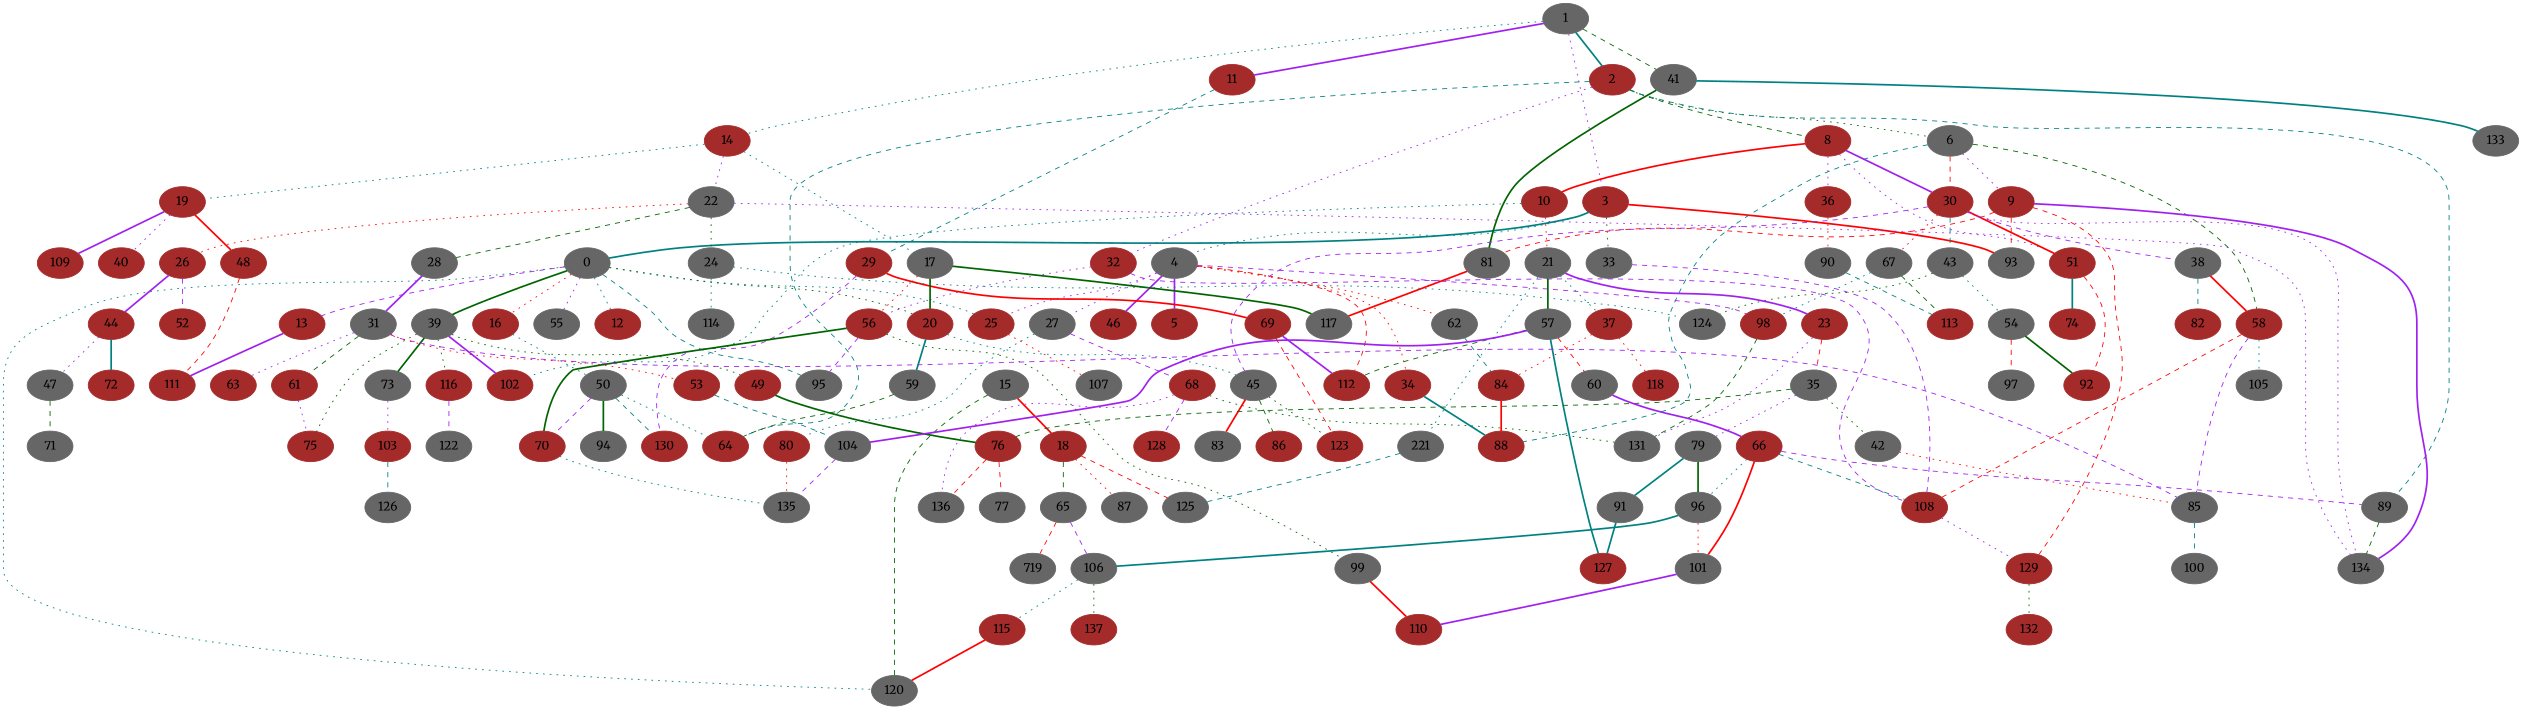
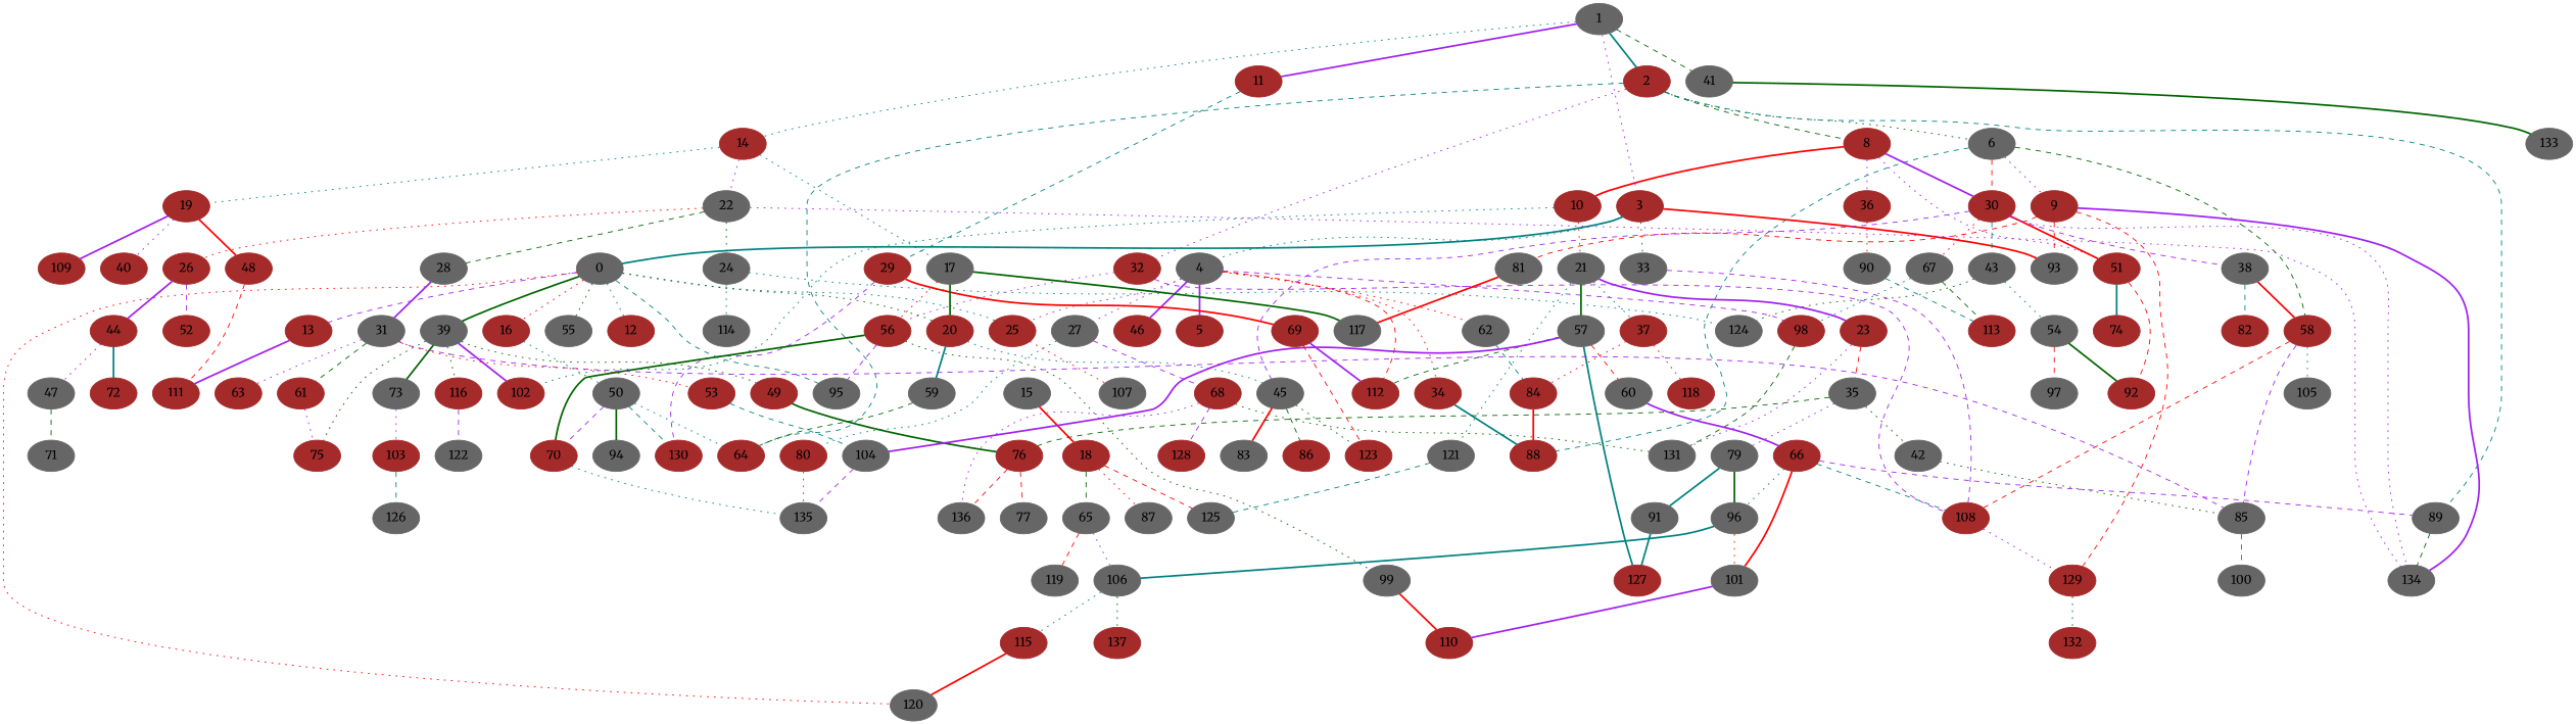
  graph {
    fontname=Merriweather
    node [color=brown fontname=Merriweather style=filled]
    edge [color=purple fontname=Merriweather style=dotted]
    1 [color=gray40]
    2
    3
    11
    14
    41 [color=gray40]
    6 [color=gray40]
    8
    32
    64
    89 [color=gray40]
    4 [color=gray40]
    n13 [color=gray40 label=0]
    33 [color=gray40]
    93 [color=gray40]
    29
    17 [color=gray40]
    19
    22 [color=gray40]
    81 [color=gray40]
    133 [color=gray40]
    9
    30
    58
    88
    10
    36
    51
    56
    108
    134 [color=gray40]
    5
    25
    27 [color=gray40]
    34
    46
    62 [color=gray40]
    98
    112
    12
    13
    16
    20
    39 [color=gray40]
    55 [color=gray40]
    95 [color=gray40]
    120 [color=gray40]
    15 [color=gray40]
    18
    107 [color=gray40]
    68
    80
    84
    131 [color=gray40]
    129
    45 [color=gray40]
    38 [color=gray40]
    43 [color=gray40]
    67 [color=gray40]
    85 [color=gray40]
    105 [color=gray40]
    111
    50 [color=gray40]
    59 [color=gray40]
    102
    49
    73 [color=gray40]
    75
    116
    21 [color=gray40]
    90 [color=gray40]
    74
    92
    117 [color=gray40]
    132
    23
    37
    57 [color=gray40]
-   121 [color=gray40 label=221]
+   121 [color=gray40]
    69
    130
    40
    48
    109
    24 [color=gray40]
    26
    28 [color=gray40]
    65 [color=gray40]
    87 [color=gray40]
    125 [color=gray40]
    70
    94 [color=gray40]
    99 [color=gray40]
    106 [color=gray40]
-   119 [color=gray40 label=719]
+   119 [color=gray40]
    83 [color=gray40]
    86
    123
    35 [color=gray40]
    118
    104 [color=gray40]
    60 [color=gray40]
    127
    114 [color=gray40]
    124 [color=gray40]
    44
    52
    31 [color=gray40]
    42 [color=gray40]
    76
    79 [color=gray40]
    47 [color=gray40]
    72
    128
    136 [color=gray40]
    135 [color=gray40]
    53
    61
    63
    82
    54 [color=gray40]
    113
    100 [color=gray40]
    77 [color=gray40]
    96 [color=gray40]
    91 [color=gray40]
    103
    122 [color=gray40]
    97 [color=gray40]
    71 [color=gray40]
    110
    66
    101 [color=gray40]
    115
    137
    126 [color=gray40]
    1 -- 2 [color=teal style=bold]
    1 -- 3
    1 -- 11 [style=bold]
    1 -- 14 [color=teal]
    1 -- 41 [color=darkgreen style=dashed]
    2 -- 6 [color=darkgreen]
    2 -- 8 [color=darkgreen style=dashed]
    2 -- 32
    2 -- 64 [color=teal style=dashed]
    2 -- 89 [color=teal style=dashed]
    3 -- 4 [color=teal]
    3 -- n13 [color=teal style=bold]
    3 -- 33 [color=darkgreen]
    3 -- 93 [color=red style=bold]
    11 -- 29 [color=teal style=dashed]
    14 -- 17 [color=teal]
    14 -- 19 [color=teal]
    14 -- 22
-   41 -- 81 [color=darkgreen style=bold]
-   41 -- 133 [color=teal style=bold]
+   41 -- 133 [color=darkgreen style=bold]
    6 -- 9
    6 -- 30 [color=red style=dashed]
    6 -- 58 [color=darkgreen style=dashed]
    6 -- 88 [color=teal style=dashed]
    8 -- 30 [style=bold]
    8 -- 10 [color=red style=bold]
    8 -- 36
    8 -- 51
    32 -- 56
    32 -- 108 [style=dashed]
    89 -- 134 [color=darkgreen style=dashed]
    4 -- 5 [style=bold]
    4 -- 25
    4 -- 27
    4 -- 34 [color=red]
    4 -- 46 [style=bold]
    4 -- 62 [color=red]
    4 -- 98 [style=dashed]
    4 -- 112 [color=red style=dashed]
    n13 -- 25 [color=teal]
    n13 -- 12 [color=teal]
    n13 -- 13 [style=dashed]
    n13 -- 16 [color=red]
    n13 -- 20 [color=darkgreen]
    n13 -- 39 [color=darkgreen style=bold]
-   n13 -- 55
+   n13 -- 55 [color=darkgreen]
    n13 -- 95 [color=teal style=dashed]
-   n13 -- 120 [color=teal]
+   n13 -- 120 [color=red]
    33 -- 108 [style=dashed]
    29 -- 69 [color=red style=bold]
    29 -- 130 [style=dashed]
    17 -- 56 [color=red]
    17 -- 20 [color=darkgreen style=bold]
    17 -- 117 [color=darkgreen style=bold]
    19 -- 40
    19 -- 48 [color=red style=bold]
    19 -- 109 [style=bold]
    22 -- 134
    22 -- 24 [color=darkgreen]
    22 -- 26 [color=red]
    22 -- 28 [color=darkgreen style=dashed]
    81 -- 117 [color=red style=bold]
    9 -- 93 [color=red style=dashed]
    9 -- 81 [color=red style=dashed]
    9 -- 134 [style=bold]
    9 -- 129 [color=red style=dashed]
    30 -- 51 [color=red style=bold]
    30 -- 134
    30 -- 45 [style=dashed]
    30 -- 38 [style=dashed]
    30 -- 43 [color=teal style=dashed]
    30 -- 67 [color=red]
    58 -- 108 [color=red style=dashed]
    58 -- 85 [style=dashed]
    58 -- 105 [color=teal]
    10 -- 102 [color=teal]
    10 -- 21 [color=red]
    36 -- 90 [color=red]
    51 -- 74 [color=teal style=bold]
    51 -- 92 [color=red style=dashed]
    56 -- 95 [style=dashed]
    56 -- 70 [color=darkgreen style=bold]
    56 -- 99 [color=darkgreen]
    108 -- 129
    25 -- 107 [color=red]
    27 -- 68 [style=dashed]
    27 -- 80 [color=teal]
    34 -- 88 [color=teal style=bold]
    62 -- 84 [color=teal style=dashed]
    98 -- 131 [color=darkgreen style=dashed]
    13 -- 111 [style=bold]
    16 -- 50 [color=teal]
    20 -- 45 [color=teal]
    20 -- 59 [color=teal style=bold]
    39 -- 102 [style=bold]
    39 -- 49 [color=darkgreen]
    39 -- 73 [color=darkgreen style=bold]
    39 -- 75 [color=darkgreen]
    39 -- 116 [color=darkgreen]
-   15 -- 120 [color=darkgreen style=dashed]
    15 -- 18 [color=red style=bold]
    18 -- 65 [color=darkgreen style=dashed]
    18 -- 87 [color=red]
    18 -- 125 [color=red style=dashed]
    68 -- 131 [color=darkgreen]
    68 -- 128 [style=dashed]
    68 -- 136
    80 -- 135 [color=red]
    84 -- 88 [color=red style=bold]
    129 -- 132 [color=darkgreen]
    45 -- 83 [color=red style=bold]
    45 -- 86 [color=darkgreen style=dashed]
    45 -- 123 [color=darkgreen]
    38 -- 58 [color=red style=bold]
    38 -- 82 [color=teal style=dashed]
    43 -- 124 [color=darkgreen]
    43 -- 54 [color=teal]
    67 -- 98 [color=teal]
    67 -- 113 [color=darkgreen style=dashed]
    85 -- 100 [color=teal style=dashed]
    50 -- 64 [color=teal]
    50 -- 130 [color=teal style=dashed]
    50 -- 70 [style=dashed]
    50 -- 94 [color=darkgreen style=bold]
    59 -- 64 [color=darkgreen style=dashed]
    49 -- 76 [color=darkgreen style=bold]
    73 -- 103
    116 -- 122 [style=dashed]
    21 -- 23 [style=bold]
    21 -- 37 [color=teal]
    21 -- 57 [color=darkgreen style=bold]
    21 -- 121 [color=teal]
    90 -- 113 [color=teal style=dashed]
    23 -- 131
    23 -- 35 [color=red style=dashed]
    37 -- 84 [color=red]
    37 -- 118 [color=red]
    57 -- 112 [color=darkgreen style=dashed]
    57 -- 104 [style=bold]
    57 -- 60 [color=red style=dashed]
    57 -- 127 [color=teal style=bold]
    121 -- 125 [color=teal style=dashed]
    69 -- 112 [style=bold]
    69 -- 123 [color=red style=dashed]
    48 -- 111 [color=red style=dashed]
    24 -- 114 [color=teal]
    24 -- 124 [color=teal]
    26 -- 44 [style=bold]
    26 -- 52 [style=dashed]
    28 -- 31 [style=bold]
-   65 -- 106 [style=dashed]
+   65 -- 106
    65 -- 119 [color=red style=dashed]
    70 -- 135 [color=teal]
    99 -- 110 [color=red style=bold]
    106 -- 115 [color=teal]
    106 -- 137 [color=darkgreen]
    35 -- 42 [color=darkgreen]
    35 -- 76 [color=darkgreen style=dashed]
    35 -- 79
    104 -- 135 [style=dashed]
    60 -- 66 [style=bold]
    44 -- 47
    44 -- 72 [color=teal style=bold]
    31 -- 85 [style=dashed]
    31 -- 53 [color=red]
    31 -- 61 [color=darkgreen style=dashed]
    31 -- 63
-   42 -- 85 [color=red]
+   42 -- 85 [color=darkgreen]
    76 -- 136 [color=red style=dashed]
    76 -- 77 [color=red style=dashed]
    79 -- 96 [color=darkgreen style=bold]
    79 -- 91 [color=teal style=bold]
    47 -- 71 [color=darkgreen style=dashed]
    53 -- 104 [color=teal style=dashed]
    61 -- 75
    54 -- 92 [color=darkgreen style=bold]
    54 -- 97 [color=red style=dashed]
    96 -- 106 [color=teal style=bold]
    96 -- 101 [color=red]
    91 -- 127 [color=teal style=bold]
    103 -- 126 [color=teal style=dashed]
    66 -- 89 [style=dashed]
    66 -- 108 [color=teal style=dashed]
    66 -- 96 [color=teal]
    66 -- 101 [color=red style=bold]
    101 -- 110 [style=bold]
    115 -- 120 [color=red style=bold]
  }
